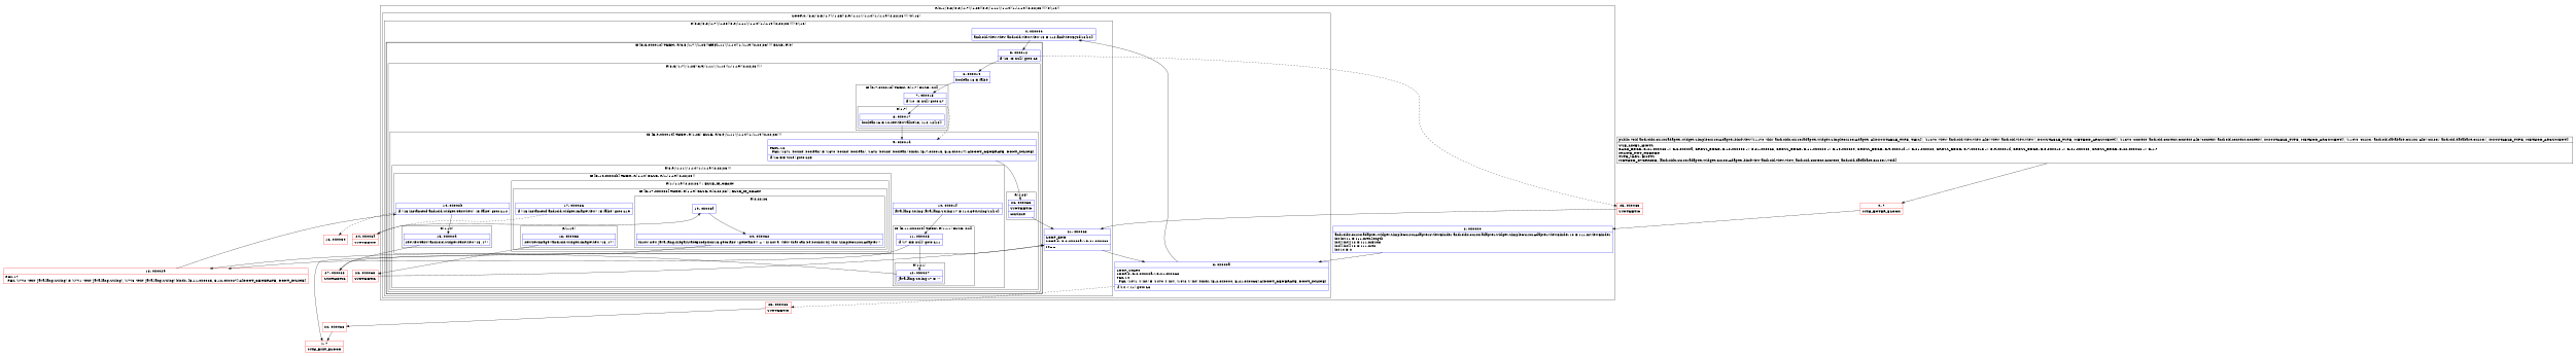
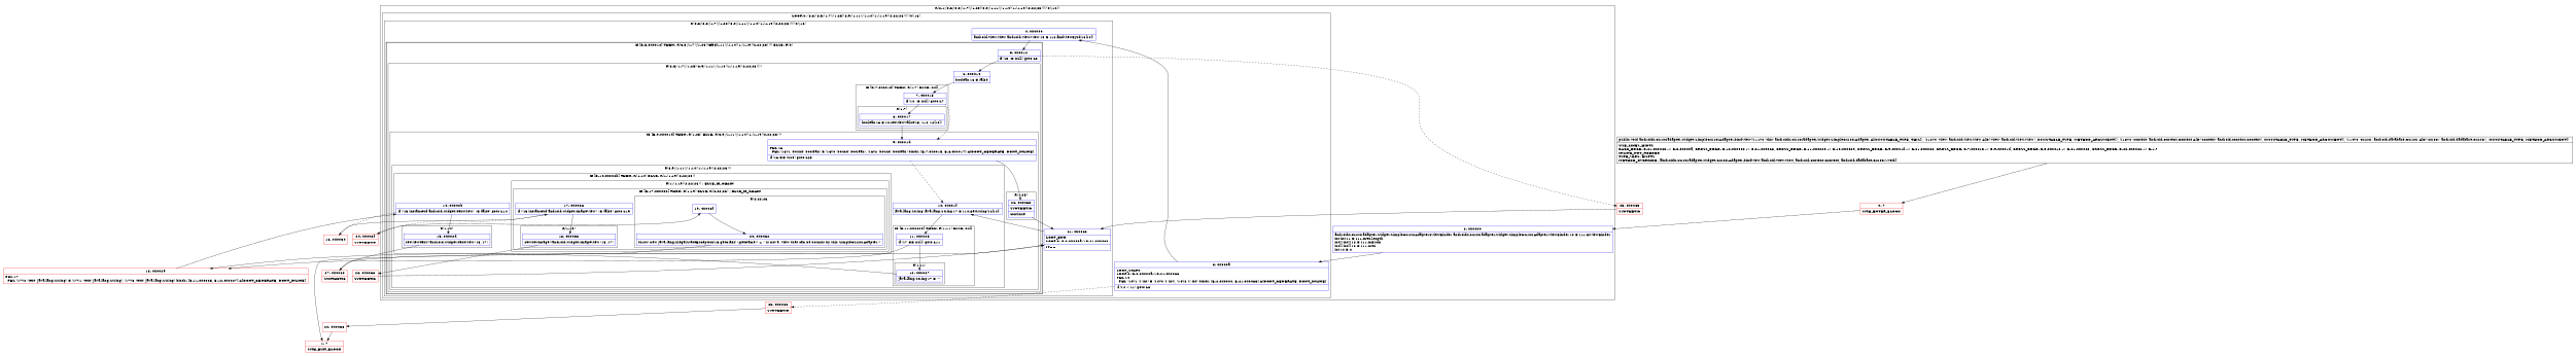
  digraph {
    node [color=blue shape=record]
    n1 [label="{8\:\ 0x0017|boolean r6 = r0.setViewValue(r5, r14, r2[r4])\l}"]
    n2 [label="{7\:\ 0x0015|if (r0 != null) goto L7\l}"]
    n3 [label="{26\:\ 0x0063|SYNTHETIC\l|continue\l}"]
    n4 [label="{12\:\ 0x0027|java.lang.String r7 = \"\"\l}"]
    n5 [label="{11\:\ 0x0025|if (r7 == null) goto L11\l}"]
    n6 [label="{15\:\ 0x002d|setViewText((android.widget.TextView) r5, r7)\l}"]
    n7 [label="{18\:\ 0x0038|setViewImage((android.widget.ImageView) r5, r7)\l}"]
    n8 [label="{19\:\ 0x003f}"]
    n9 [label="{20\:\ 0x0062|throw new java.lang.IllegalStateException(r5.getClass().getName() + \" is not a  view that can be bounds by this SimpleCursorAdapter\")\l}"]
    n10 [label="{17\:\ 0x0036|if ((r5 instanceof android.widget.ImageView) != false) goto L19\l}"]
    n11 [label="{14\:\ 0x002b|if ((r5 instanceof android.widget.TextView) != false) goto L14\l}"]
    n12 [label="{10\:\ 0x001f|java.lang.String java.lang.String r7 = r14.getString(r2[r4])\l}"]
-   n13 [label="{9\:\ 0x001d|THIS: r6 \l  PHI: (r6v1 'bound' boolean) = (r6v0 'bound' boolean), (r6v2 'bound' boolean) binds: [B:7:0x0015, B:8:0x0017] A[DONT_GENERATE, DONT_INLINE]\l|if (r6 == true) goto L25\l}"]
+   n13 [label="{9\:\ 0x001d|PHI: r6 \l  PHI: (r6v1 'bound' boolean) = (r6v0 'bound' boolean), (r6v2 'bound' boolean) binds: [B:7:0x0015, B:8:0x0017] A[DONT_GENERATE, DONT_INLINE]\l|if (r6 == true) goto L25\l}"]
    n14 [label="{6\:\ 0x0014|boolean r6 = false\l}"]
    n15 [label="{5\:\ 0x0012|if (r5 != null) goto L5\l}"]
    n16 [label="{4\:\ 0x000c|android.view.View android.view.View r5 = r12.findViewById(r3[r4])\l}"]
    n17 [label="{21\:\ 0x0063|LOOP_END\lLOOP:0: B:3:0x000a\-\>B:21:0x0063\l|r4++\l}"]
    n18 [label="{3\:\ 0x000a|LOOP_START\lLOOP:0: B:3:0x000a\-\>B:21:0x0063\lPHI: r4 \l  PHI: (r4v1 'i' int) = (r4v0 'i' int), (r4v2 'i' int) binds: [B:2:0x0000, B:21:0x0063] A[DONT_GENERATE, DONT_INLINE]\l|if (r4 \< r1) goto L3\l}"]
    n19 [label="{2\:\ 0x0000|androidx.cursoradapter.widget.SimpleCursorAdapter$ViewBinder androidx.cursoradapter.widget.SimpleCursorAdapter.ViewBinder r0 = r11.mViewBinder\lint int r1 = r11.mTo.length\lint[] int[] r2 = r11.mFrom\lint[] int[] r3 = r11.mTo\lint r4 = 0\l}"]
    n20 [color=red label="{13\:\ 0x0029|PHI: r7 \l  PHI: (r7v2 'text' java.lang.String) = (r7v1 'text' java.lang.String), (r7v3 'text' java.lang.String) binds: [B:11:0x0025, B:12:0x0027] A[DONT_GENERATE, DONT_INLINE]\l}"]
    n21 [color=red label="{27\:\ 0x0063|SYNTHETIC\l}"]
    n22 [color=red label="{28\:\ 0x0063|SYNTHETIC\l}"]
    n23 [color=red label="{1\:\ ?|MTH_EXIT_BLOCK\l}"]
    n24 [color=red label="{24\:\ 0x003f|SYNTHETIC\l}"]
    n25 [color=red label="{16\:\ 0x0034}"]
    n26 [color=red label="{25\:\ 0x0063|SYNTHETIC\l}"]
    n27 [color=red label="{23\:\ 0x0066|SYNTHETIC\l}"]
    n28 [color=red label="{22\:\ 0x0066}"]
    n29 [color=red label="{0\:\ ?|MTH_ENTER_BLOCK\l}"]
    n30 [label="{public void androidx.cursoradapter.widget.SimpleCursorAdapter.bindView((r11v0 'this' androidx.cursoradapter.widget.SimpleCursorAdapter A[IMMUTABLE_TYPE, THIS]), (r12v0 'view' android.view.View A[D('view' android.view.View), IMMUTABLE_TYPE, METHOD_ARGUMENT]), (r13v0 'context' android.content.Context A[D('context' android.content.Context), IMMUTABLE_TYPE, METHOD_ARGUMENT]), (r14v0 'cursor' android.database.Cursor A[D('cursor' android.database.Cursor), IMMUTABLE_TYPE, METHOD_ARGUMENT]))  | USE_LINES_HINTS\lBACK_EDGE: B:21:0x0063 \-\> B:3:0x000a, CROSS_EDGE: B:18:0x0038 \-\> B:21:0x0063, CROSS_EDGE: B:11:0x0025 \-\> B:13:0x0029, CROSS_EDGE: B:9:0x001d \-\> B:21:0x0063, CROSS_EDGE: B:7:0x0015 \-\> B:9:0x001d, CROSS_EDGE: B:5:0x0012 \-\> B:21:0x0063, CROSS_EDGE: B:22:0x0066 \-\> B:1:?\lINLINE_NOT_NEEDED\lTYPE_VARS: EMPTY\lMETHOD_OVERRIDE: [androidx.cursoradapter.widget.CursorAdapter.bindView(android.view.View, android.content.Context, android.database.Cursor):void]\l}" color=""]
    subgraph cluster_1 {
      label="R(2:1|(3:3|(3:5|(1:7)|(1:25)(3:9|(1:11)|(1:14)(1:(1:19)(2:22|23))))(0)|16))"
      n19
      subgraph cluster_2 {
        label="LOOP:0: (3:3|(3:5|(1:7)|(1:25)(3:9|(1:11)|(1:14)(1:(1:19)(2:22|23))))(0)|16)"
        n18
        subgraph cluster_3 {
          label="R(3:3|(3:5|(1:7)|(1:25)(3:9|(1:11)|(1:14)(1:(1:19)(2:22|23))))(0)|16)"
          n16
          n17
          subgraph cluster_4 {
            label="IF [B:5:0x0012] THEN: R(3:5|(1:7)|(1:25)(3:9|(1:11)|(1:14)(1:(1:19)(2:22|23)))) ELSE: R(0)"
            n15
            subgraph cluster_5 {
              label="R(3:5|(1:7)|(1:25)(3:9|(1:11)|(1:14)(1:(1:19)(2:22|23))))"
              n14
              subgraph cluster_6 {
                label="IF [B:7:0x0015] THEN: R(1:7) ELSE: null"
                n2
                subgraph cluster_7 {
                  label="R(1:7)"
                  n1
                }
              }
              subgraph cluster_8 {
                label="IF [B:9:0x001d] THEN: R(1:25) ELSE: R(3:9|(1:11)|(1:14)(1:(1:19)(2:22|23)))"
                n13
                subgraph cluster_9 {
                  label="R(1:25)"
                  n3
                }
                subgraph cluster_10 {
                  label="R(3:9|(1:11)|(1:14)(1:(1:19)(2:22|23)))"
                  n12
                  subgraph cluster_11 {
                    label="IF [B:11:0x0025] THEN: R(1:11) ELSE: null"
                    n5
                    subgraph cluster_12 {
                      label="R(1:11)"
                      n4
                    }
                  }
                  subgraph cluster_13 {
                    label="IF [B:14:0x002b] THEN: R(1:14) ELSE: R(1:(1:19)(2:22|23))"
                    n11
                    subgraph cluster_14 {
                      label="R(1:14)"
                      n6
                    }
                    subgraph cluster_15 {
                      label="R(1:(1:19)(2:22|23)) | ELSE_IF_CHAIN\l"
                      subgraph cluster_16 {
                        label="IF [B:17:0x0036] THEN: R(1:19) ELSE: R(2:22|23) | ELSE_IF_CHAIN\l"
                        n10
                        subgraph cluster_17 {
                          label="R(1:19)"
                          n7
                        }
                        subgraph cluster_18 {
                          label="R(2:22|23)"
                          n8
                          n9
                        }
                      }
                    }
                  }
                }
              }
            }
            subgraph cluster_19 {
              label="R(0)"
            }
          }
        }
      }
    }
    n1 -> n13
    n2 -> n1
    n2 -> n13 [style=dashed]
    n3 -> n17
    n4 -> n20
    n5 -> n4
    n5 -> n20 [style=solid]
    n6 -> n21
    n7 -> n22
    n8 -> n9
    n9 -> n23
+   n10 -> n7
    n10 -> n24 [style=dashed]
    n11 -> n6
    n11 -> n25 [style=dashed]
    n12 -> n5
    n13 -> n3
+   n13 -> n12 [style=dashed]
    n14 -> n2
    n15 -> n14
    n15 -> n26 [style=dashed]
    n16 -> n15
-   n17 -> n18
+   n17 -> n12
    n18 -> n16
    n18 -> n27 [style=dashed]
    n19 -> n18
    n20 -> n11
    n21 -> n17
    n22 -> n17
    n24 -> n8
+   n25 -> n10
    n26 -> n17
    n27 -> n28
    n28 -> n23
    n29 -> n19
    n30 -> n29
  }
